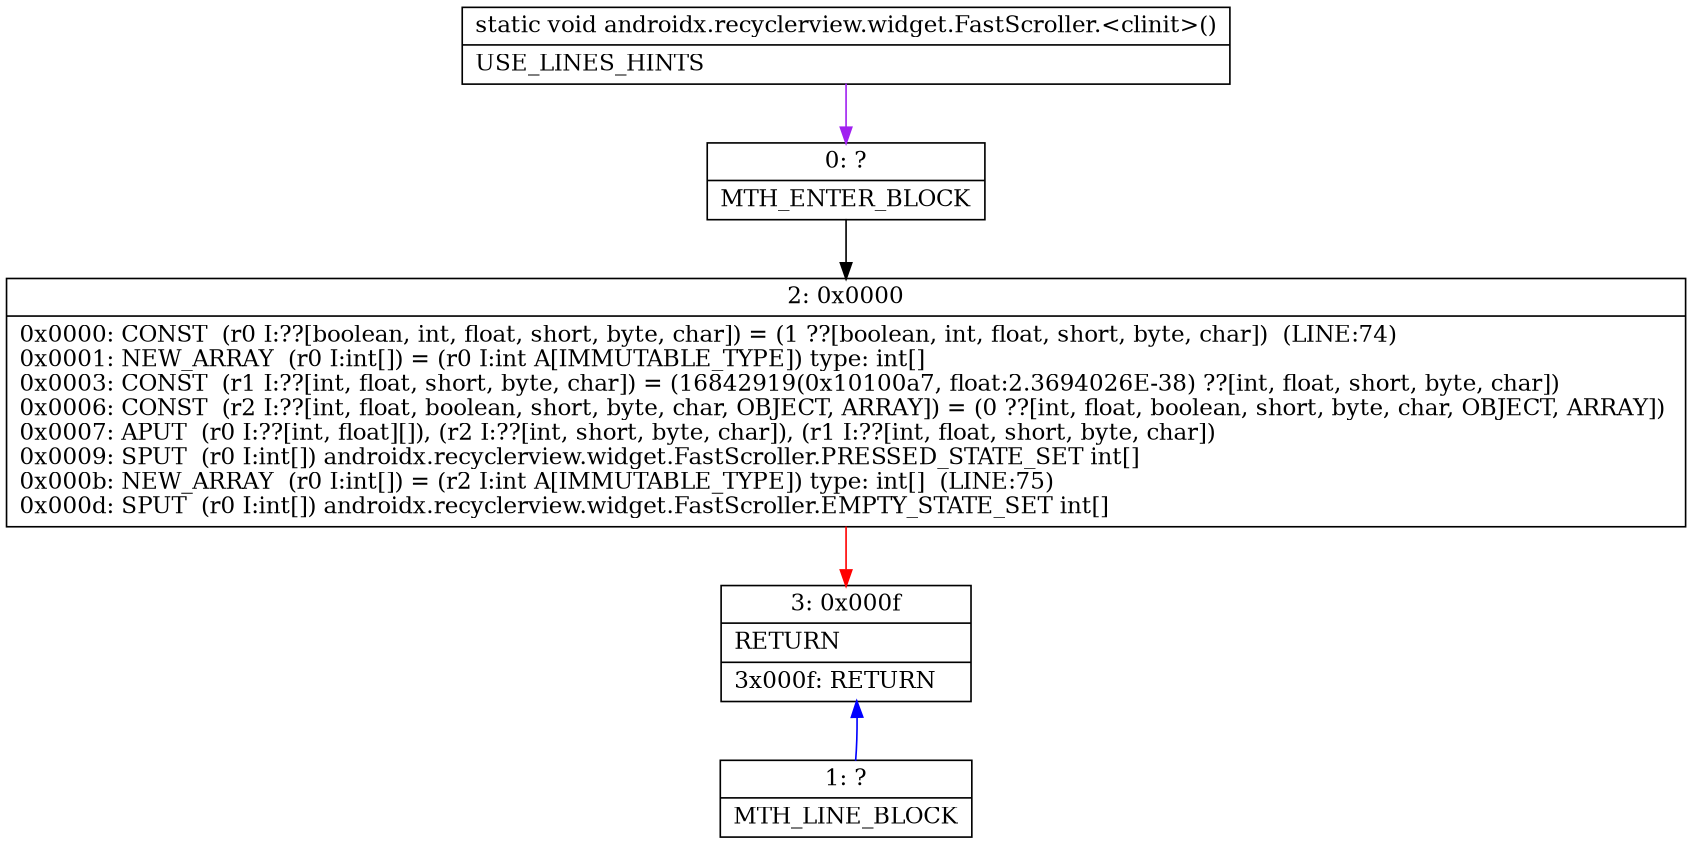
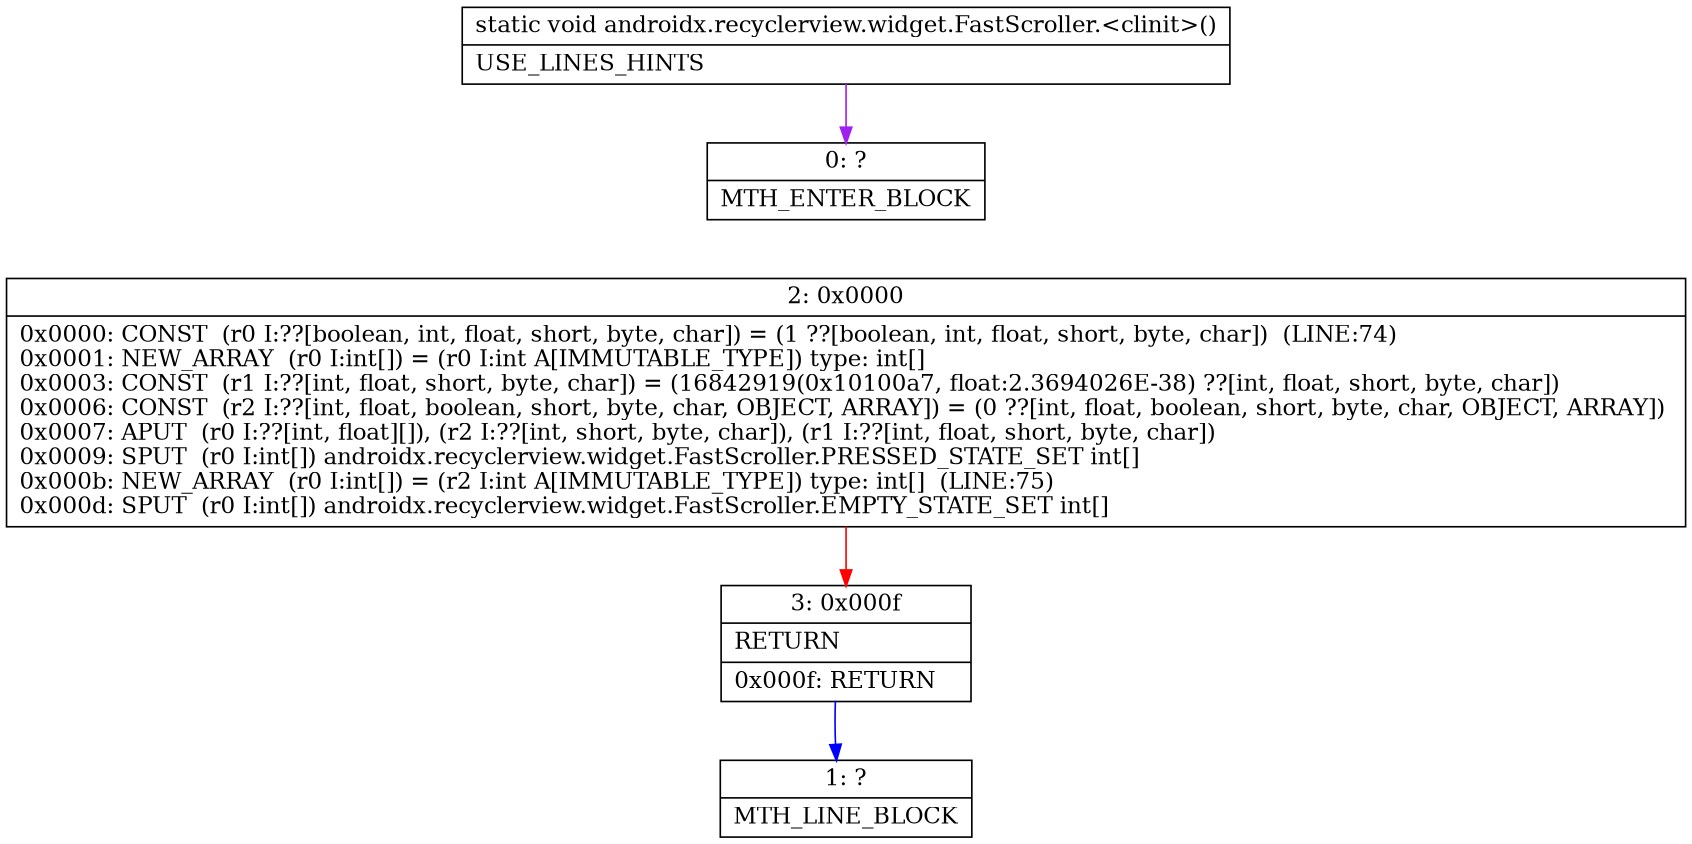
  digraph {
    node [shape=record]
    n1 [label="{0\:\ ?|MTH_ENTER_BLOCK\l}"]
    n2 [label="{2\:\ 0x0000|0x0000: CONST  (r0 I:??[boolean, int, float, short, byte, char]) = (1 ??[boolean, int, float, short, byte, char])  (LINE:74)\l0x0001: NEW_ARRAY  (r0 I:int[]) = (r0 I:int A[IMMUTABLE_TYPE]) type: int[] \l0x0003: CONST  (r1 I:??[int, float, short, byte, char]) = (16842919(0x10100a7, float:2.3694026E\-38) ??[int, float, short, byte, char]) \l0x0006: CONST  (r2 I:??[int, float, boolean, short, byte, char, OBJECT, ARRAY]) = (0 ??[int, float, boolean, short, byte, char, OBJECT, ARRAY]) \l0x0007: APUT  (r0 I:??[int, float][]), (r2 I:??[int, short, byte, char]), (r1 I:??[int, float, short, byte, char]) \l0x0009: SPUT  (r0 I:int[]) androidx.recyclerview.widget.FastScroller.PRESSED_STATE_SET int[] \l0x000b: NEW_ARRAY  (r0 I:int[]) = (r2 I:int A[IMMUTABLE_TYPE]) type: int[]  (LINE:75)\l0x000d: SPUT  (r0 I:int[]) androidx.recyclerview.widget.FastScroller.EMPTY_STATE_SET int[] \l}"]
-   n3 [label="{3\:\ 0x000f|RETURN\l|3x000f: RETURN   \l}"]
+   n3 [label="{3\:\ 0x000f|RETURN\l|0x000f: RETURN   \l}"]
    n4 [label="{1\:\ ?|MTH_LINE_BLOCK\l}"]
    n5 [label="{static void androidx.recyclerview.widget.FastScroller.\<clinit\>()  | USE_LINES_HINTS\l}"]
-   n1 -> n2 [color=black]
    n2 -> n3 [color=red]
-   n4 -> n3 [color=blue]
+   n3 -> n4 [color=blue]
    n5 -> n1 [color=purple]
  }
